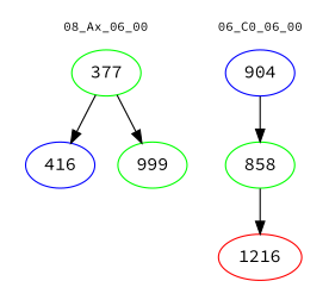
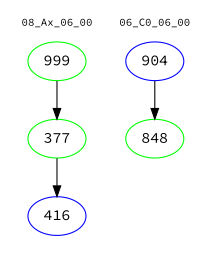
  digraph {
    fontname="Source Code Pro"
    node [color=green fontname="Source Code Pro"]
    edge [color=black fontname="Source Code Pro"]
    n1 [label=377]
    n2 [color=blue label=416]
    n3 [label=999]
-   n4 [label=858]
+   n4 [label=848]
    n5 [color=blue label=904]
-   n6 [color=red label=1216]
    subgraph cluster_1 {
      color=white
      fontsize=10
      label="08_Ax_06_00"
      n1
      n2
      n3
    }
    subgraph cluster_2 {
      color=white
      fontsize=10
      label="06_C0_06_00"
      n4
      n5
-     n6
    }
    n1 -> n2
-   n1 -> n3
-   n4 -> n6
+   n3 -> n1
    n5 -> n4
  }
